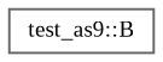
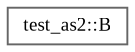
  digraph {
    rankdir=LR
    fontname="Liberation Serif"
-   n1 [color=grey40 fillcolor=white fontname="Liberation Serif" fontsize=10 height=0.2 label="test_as9::B" shape=box style=filled width=0.4]
+   n1 [color=grey40 fillcolor=white fontname="Liberation Serif" fontsize=10 height=0.2 label="test_as2::B" shape=box style=filled width=0.4]
  }
